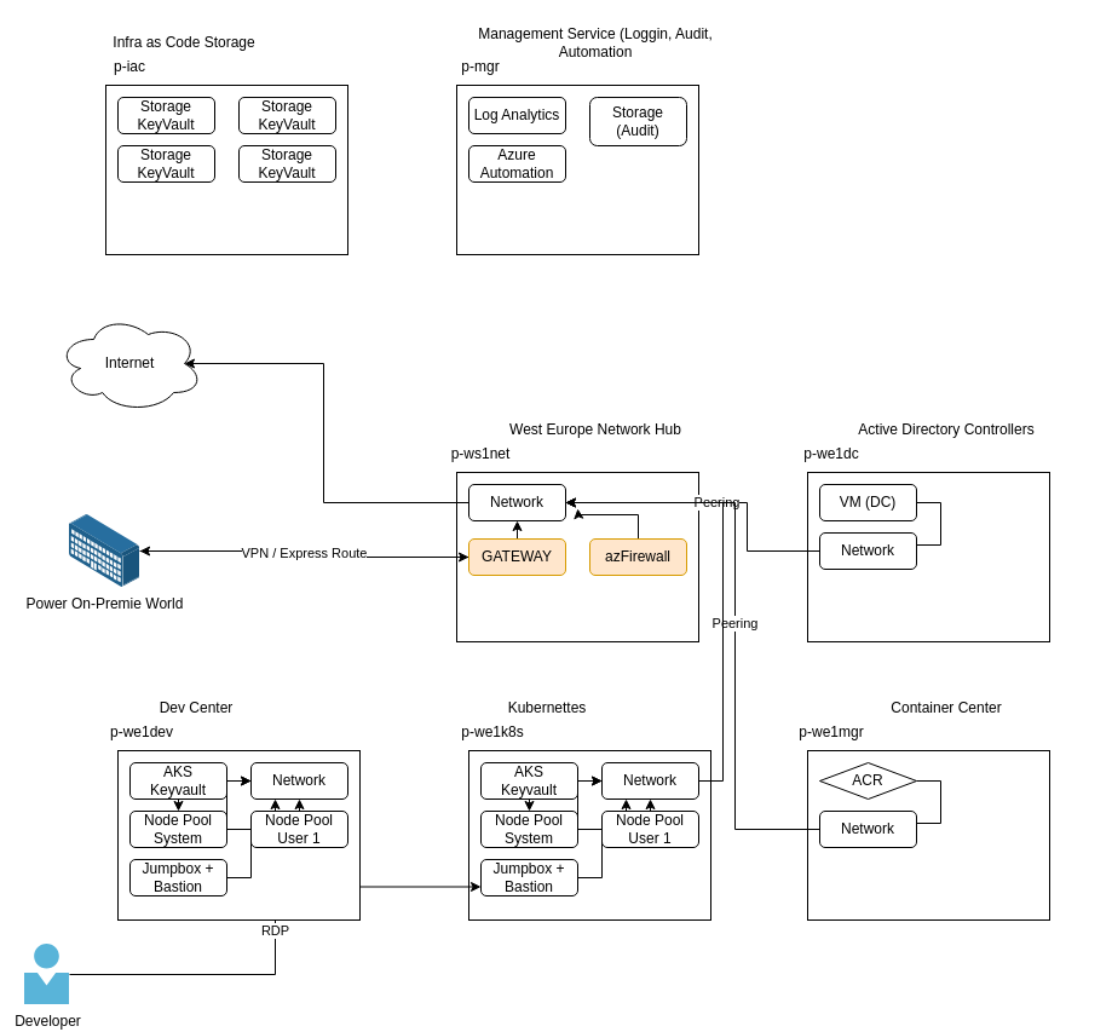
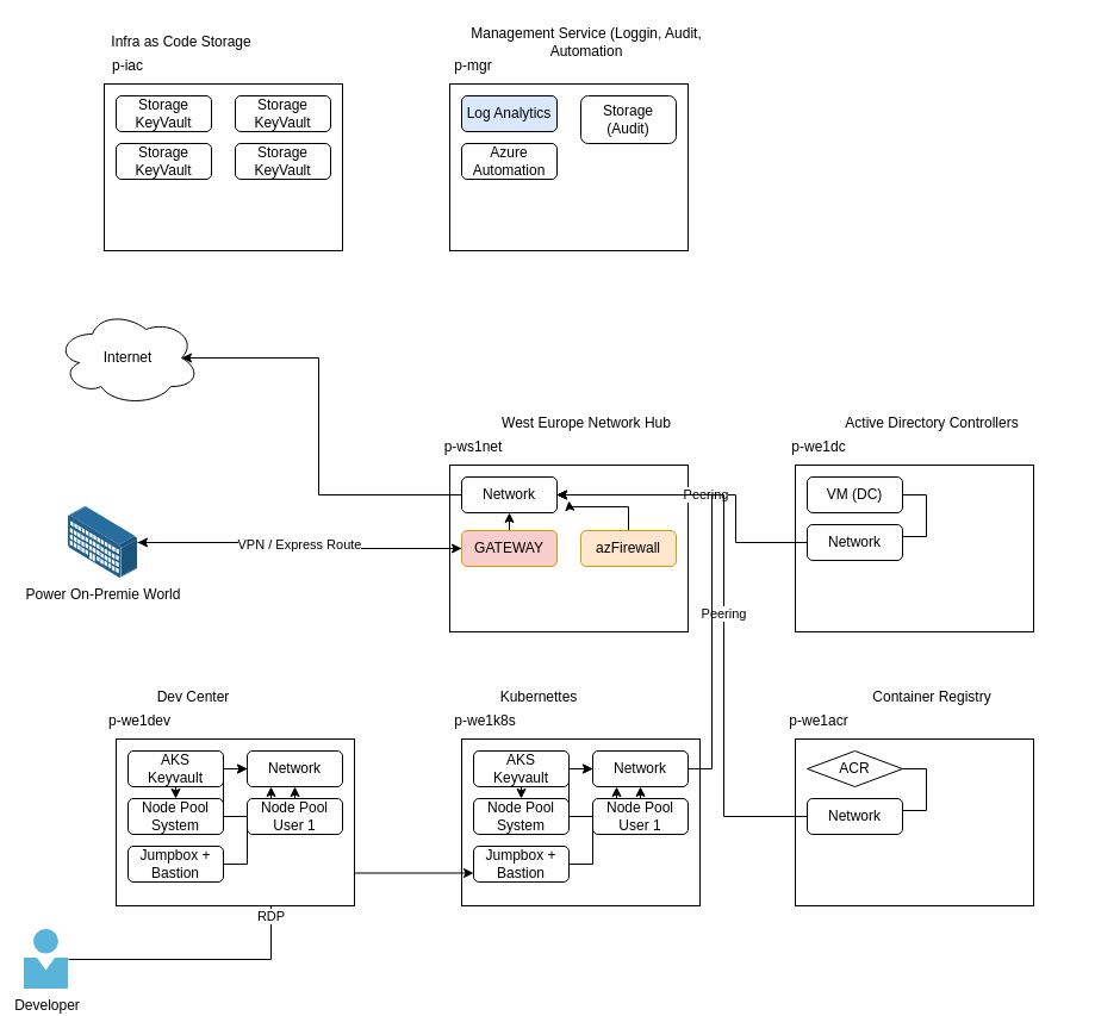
  <mxCell id="0" />
  <mxCell id="1" parent="0" />
  <mxCell id="2" value="" style="rounded=0;whiteSpace=wrap;html=1;" vertex="1" parent="1"><mxGeometry x="87" y="70" width="200" height="140" as="geometry" /></mxCell>
  <mxCell id="3" value="p-iac" style="text;html=1;strokeColor=none;fillColor=none;align=center;verticalAlign=middle;whiteSpace=wrap;rounded=0;" vertex="1" parent="1"><mxGeometry x="77" y="40" width="60" height="30" as="geometry" /></mxCell>
  <mxCell id="4" value="Infra as Code Storage" style="text;html=1;strokeColor=none;fillColor=none;align=center;verticalAlign=middle;whiteSpace=wrap;rounded=0;" vertex="1" parent="1"><mxGeometry x="87" y="20" width="130" height="30" as="geometry" /></mxCell>
  <mxCell id="5" value="Storage&lt;br&gt;KeyVault" style="rounded=1;whiteSpace=wrap;html=1;" vertex="1" parent="1"><mxGeometry x="97" y="80" width="80" height="30" as="geometry" /></mxCell>
  <mxCell id="6" value="Storage&lt;br&gt;KeyVault" style="rounded=1;whiteSpace=wrap;html=1;" vertex="1" parent="1"><mxGeometry x="197" y="80" width="80" height="30" as="geometry" /></mxCell>
  <mxCell id="7" value="Storage&lt;br&gt;KeyVault" style="rounded=1;whiteSpace=wrap;html=1;" vertex="1" parent="1"><mxGeometry x="97" y="120" width="80" height="30" as="geometry" /></mxCell>
  <mxCell id="8" value="Storage&lt;br&gt;KeyVault" style="rounded=1;whiteSpace=wrap;html=1;" vertex="1" parent="1"><mxGeometry x="197" y="120" width="80" height="30" as="geometry" /></mxCell>
  <mxCell id="9" value="" style="rounded=0;whiteSpace=wrap;html=1;" vertex="1" parent="1"><mxGeometry x="377" y="70" width="200" height="140" as="geometry" /></mxCell>
  <mxCell id="10" value="p-mgr" style="text;html=1;strokeColor=none;fillColor=none;align=center;verticalAlign=middle;whiteSpace=wrap;rounded=0;" vertex="1" parent="1"><mxGeometry x="367" y="40" width="60" height="30" as="geometry" /></mxCell>
  <mxCell id="11" value="Management Service (Loggin, Audit, Automation" style="text;html=1;strokeColor=none;fillColor=none;align=center;verticalAlign=middle;whiteSpace=wrap;rounded=0;" vertex="1" parent="1"><mxGeometry x="377" y="20" width="230" height="30" as="geometry" /></mxCell>
- <mxCell id="12" value="Log Analytics" style="rounded=1;whiteSpace=wrap;html=1;" vertex="1" parent="1"><mxGeometry x="387" y="80" width="80" height="30" as="geometry" /></mxCell>
+ <mxCell id="12" value="Log Analytics" style="rounded=1;whiteSpace=wrap;html=1;fillColor=#dae8fc;" vertex="1" parent="1"><mxGeometry x="387" y="80" width="80" height="30" as="geometry" /></mxCell>
  <mxCell id="13" value="Storage (Audit)" style="rounded=1;whiteSpace=wrap;html=1;" vertex="1" parent="1"><mxGeometry x="487" y="80" width="80" height="40" as="geometry" /></mxCell>
  <mxCell id="14" value="Azure Automation" style="rounded=1;whiteSpace=wrap;html=1;" vertex="1" parent="1"><mxGeometry x="387" y="120" width="80" height="30" as="geometry" /></mxCell>
  <mxCell id="15" value="" style="rounded=0;whiteSpace=wrap;html=1;" vertex="1" parent="1"><mxGeometry x="377" y="390" width="200" height="140" as="geometry" /></mxCell>
  <mxCell id="16" value="p-ws1net" style="text;html=1;strokeColor=none;fillColor=none;align=center;verticalAlign=middle;whiteSpace=wrap;rounded=0;" vertex="1" parent="1"><mxGeometry x="367" y="360" width="60" height="30" as="geometry" /></mxCell>
  <mxCell id="17" value="West Europe Network Hub" style="text;html=1;strokeColor=none;fillColor=none;align=center;verticalAlign=middle;whiteSpace=wrap;rounded=0;" vertex="1" parent="1"><mxGeometry x="377" y="340" width="230" height="30" as="geometry" /></mxCell>
  <mxCell id="18" style="edgeStyle=orthogonalEdgeStyle;rounded=0;orthogonalLoop=1;jettySize=auto;html=1;exitX=0;exitY=0.5;exitDx=0;exitDy=0;entryX=0.875;entryY=0.5;entryDx=0;entryDy=0;entryPerimeter=0;" edge="1" parent="1" source="19" target="20"><mxGeometry relative="1" as="geometry"><Array as="points"><mxPoint x="267" y="415" /><mxPoint x="267" y="300" /></Array></mxGeometry></mxCell>
  <mxCell id="19" value="Network" style="rounded=1;whiteSpace=wrap;html=1;" vertex="1" parent="1"><mxGeometry x="387" y="400" width="80" height="30" as="geometry" /></mxCell>
  <mxCell id="20" value="Internet" style="ellipse;shape=cloud;whiteSpace=wrap;html=1;" vertex="1" parent="1"><mxGeometry x="47" y="260" width="120" height="80" as="geometry" /></mxCell>
  <mxCell id="21" value="" style="rounded=0;whiteSpace=wrap;html=1;" vertex="1" parent="1"><mxGeometry x="667" y="390" width="200" height="140" as="geometry" /></mxCell>
  <mxCell id="22" value="p-we1dc" style="text;html=1;strokeColor=none;fillColor=none;align=center;verticalAlign=middle;whiteSpace=wrap;rounded=0;" vertex="1" parent="1"><mxGeometry x="657" y="360" width="60" height="30" as="geometry" /></mxCell>
  <mxCell id="23" value="Active Directory Controllers" style="text;html=1;strokeColor=none;fillColor=none;align=center;verticalAlign=middle;whiteSpace=wrap;rounded=0;" vertex="1" parent="1"><mxGeometry x="667" y="340" width="230" height="30" as="geometry" /></mxCell>
  <mxCell id="24" style="edgeStyle=orthogonalEdgeStyle;rounded=0;orthogonalLoop=1;jettySize=auto;html=1;exitX=1;exitY=0.5;exitDx=0;exitDy=0;" edge="1" parent="1" source="25" target="27"><mxGeometry relative="1" as="geometry" /></mxCell>
  <mxCell id="25" value="VM (DC)" style="rounded=1;whiteSpace=wrap;html=1;" vertex="1" parent="1"><mxGeometry x="677" y="400" width="80" height="30" as="geometry" /></mxCell>
  <mxCell id="26" value="Peering" style="edgeStyle=orthogonalEdgeStyle;rounded=0;orthogonalLoop=1;jettySize=auto;html=1;exitX=0;exitY=0.5;exitDx=0;exitDy=0;entryX=1;entryY=0.5;entryDx=0;entryDy=0;" edge="1" parent="1" source="27" target="19"><mxGeometry relative="1" as="geometry"><Array as="points"><mxPoint x="617" y="455" /><mxPoint x="617" y="415" /></Array></mxGeometry></mxCell>
  <mxCell id="27" value="Network" style="rounded=1;whiteSpace=wrap;html=1;" vertex="1" parent="1"><mxGeometry x="677" y="440" width="80" height="30" as="geometry" /></mxCell>
  <mxCell id="28" value="" style="rounded=0;whiteSpace=wrap;html=1;" vertex="1" parent="1"><mxGeometry x="667" y="620" width="200" height="140" as="geometry" /></mxCell>
- <mxCell id="29" value="p-we1mgr" style="text;html=1;strokeColor=none;fillColor=none;align=center;verticalAlign=middle;whiteSpace=wrap;rounded=0;" vertex="1" parent="1"><mxGeometry x="657" y="590" width="60" height="30" as="geometry" /></mxCell>
- <mxCell id="30" value="Container Center" style="text;html=1;strokeColor=none;fillColor=none;align=center;verticalAlign=middle;whiteSpace=wrap;rounded=0;" vertex="1" parent="1"><mxGeometry x="667" y="570" width="230" height="30" as="geometry" /></mxCell>
+ <mxCell id="29" value="p-we1acr" style="text;html=1;strokeColor=none;fillColor=none;align=center;verticalAlign=middle;whiteSpace=wrap;rounded=0;" vertex="1" parent="1"><mxGeometry x="657" y="590" width="60" height="30" as="geometry" /></mxCell>
+ <mxCell id="30" value="Container Registry" style="text;html=1;strokeColor=none;fillColor=none;align=center;verticalAlign=middle;whiteSpace=wrap;rounded=0;" vertex="1" parent="1"><mxGeometry x="667" y="570" width="230" height="30" as="geometry" /></mxCell>
  <mxCell id="31" style="edgeStyle=orthogonalEdgeStyle;rounded=0;orthogonalLoop=1;jettySize=auto;html=1;exitX=1;exitY=0.5;exitDx=0;exitDy=0;" edge="1" parent="1" source="32" target="34"><mxGeometry relative="1" as="geometry" /></mxCell>
  <mxCell id="32" value="ACR" style="rhombus;whiteSpace=wrap;html=1;" vertex="1" parent="1"><mxGeometry x="677" y="630" width="80" height="30" as="geometry" /></mxCell>
  <mxCell id="33" value="Peering" style="edgeStyle=orthogonalEdgeStyle;rounded=0;orthogonalLoop=1;jettySize=auto;html=1;exitX=0;exitY=0.5;exitDx=0;exitDy=0;entryX=1;entryY=0.5;entryDx=0;entryDy=0;" edge="1" parent="1" source="34" target="19"><mxGeometry relative="1" as="geometry"><Array as="points"><mxPoint x="607" y="685" /><mxPoint x="607" y="415" /></Array></mxGeometry></mxCell>
  <mxCell id="34" value="Network" style="rounded=1;whiteSpace=wrap;html=1;" vertex="1" parent="1"><mxGeometry x="677" y="670" width="80" height="30" as="geometry" /></mxCell>
  <mxCell id="35" value="" style="rounded=0;whiteSpace=wrap;html=1;" vertex="1" parent="1"><mxGeometry x="387" y="620" width="200" height="140" as="geometry" /></mxCell>
  <mxCell id="36" value="p-we1k8s" style="text;html=1;strokeColor=none;fillColor=none;align=center;verticalAlign=middle;whiteSpace=wrap;rounded=0;" vertex="1" parent="1"><mxGeometry x="377" y="590" width="60" height="30" as="geometry" /></mxCell>
  <mxCell id="37" value="Kubernettes" style="text;html=1;strokeColor=none;fillColor=none;align=center;verticalAlign=middle;whiteSpace=wrap;rounded=0;" vertex="1" parent="1"><mxGeometry x="387" y="570" width="130" height="30" as="geometry" /></mxCell>
  <mxCell id="38" style="edgeStyle=orthogonalEdgeStyle;rounded=0;orthogonalLoop=1;jettySize=auto;html=1;exitX=1;exitY=0.5;exitDx=0;exitDy=0;" edge="1" parent="1" source="40" target="42"><mxGeometry relative="1" as="geometry" /></mxCell>
  <mxCell id="39" style="edgeStyle=orthogonalEdgeStyle;rounded=0;orthogonalLoop=1;jettySize=auto;html=1;exitX=0.5;exitY=1;exitDx=0;exitDy=0;entryX=0.5;entryY=0;entryDx=0;entryDy=0;" edge="1" parent="1" source="40" target="44"><mxGeometry relative="1" as="geometry" /></mxCell>
  <mxCell id="40" value="AKS&lt;br&gt;Keyvault" style="rounded=1;whiteSpace=wrap;html=1;" vertex="1" parent="1"><mxGeometry x="397" y="630" width="80" height="30" as="geometry" /></mxCell>
  <mxCell id="41" style="edgeStyle=orthogonalEdgeStyle;rounded=0;orthogonalLoop=1;jettySize=auto;html=1;exitX=1;exitY=0.5;exitDx=0;exitDy=0;entryX=1;entryY=0.5;entryDx=0;entryDy=0;" edge="1" parent="1" source="42" target="19"><mxGeometry relative="1" as="geometry"><Array as="points"><mxPoint x="597" y="645" /><mxPoint x="597" y="415" /></Array></mxGeometry></mxCell>
  <mxCell id="42" value="Network" style="rounded=1;whiteSpace=wrap;html=1;" vertex="1" parent="1"><mxGeometry x="497" y="630" width="80" height="30" as="geometry" /></mxCell>
  <mxCell id="43" style="edgeStyle=orthogonalEdgeStyle;rounded=0;orthogonalLoop=1;jettySize=auto;html=1;exitX=1;exitY=0.5;exitDx=0;exitDy=0;" edge="1" parent="1" source="44" target="42"><mxGeometry relative="1" as="geometry" /></mxCell>
  <mxCell id="44" value="Node Pool System" style="rounded=1;whiteSpace=wrap;html=1;" vertex="1" parent="1"><mxGeometry x="397" y="670" width="80" height="30" as="geometry" /></mxCell>
  <mxCell id="45" style="edgeStyle=orthogonalEdgeStyle;rounded=0;orthogonalLoop=1;jettySize=auto;html=1;exitX=0.5;exitY=0;exitDx=0;exitDy=0;entryX=0.25;entryY=1;entryDx=0;entryDy=0;" edge="1" parent="1" source="46" target="42"><mxGeometry relative="1" as="geometry" /></mxCell>
  <mxCell id="46" value="Node Pool User 1" style="rounded=1;whiteSpace=wrap;html=1;" vertex="1" parent="1"><mxGeometry x="497" y="670" width="80" height="30" as="geometry" /></mxCell>
  <mxCell id="47" style="edgeStyle=orthogonalEdgeStyle;rounded=0;orthogonalLoop=1;jettySize=auto;html=1;entryX=0;entryY=0.5;entryDx=0;entryDy=0;" edge="1" parent="1" source="48" target="42"><mxGeometry relative="1" as="geometry" /></mxCell>
  <mxCell id="48" value="Jumpbox + Bastion" style="rounded=1;whiteSpace=wrap;html=1;" vertex="1" parent="1"><mxGeometry x="397" y="710" width="80" height="30" as="geometry" /></mxCell>
  <mxCell id="49" value="RDP" style="edgeStyle=orthogonalEdgeStyle;rounded=0;orthogonalLoop=1;jettySize=auto;html=1;entryX=0;entryY=0.75;entryDx=0;entryDy=0;" edge="1" parent="1" source="50" target="48"><mxGeometry relative="1" as="geometry" /></mxCell>
  <mxCell id="50" value="Developer" style="sketch=0;aspect=fixed;html=1;points=[];align=center;image;fontSize=12;image=img/lib/mscae/Person.svg;" vertex="1" parent="1"><mxGeometry x="20" y="780" width="37" height="50" as="geometry" /></mxCell>
  <mxCell id="51" style="edgeStyle=orthogonalEdgeStyle;rounded=0;orthogonalLoop=1;jettySize=auto;html=1;exitX=0.5;exitY=0;exitDx=0;exitDy=0;entryX=0.5;entryY=1;entryDx=0;entryDy=0;" edge="1" parent="1" source="53" target="19"><mxGeometry relative="1" as="geometry" /></mxCell>
  <mxCell id="52" style="edgeStyle=orthogonalEdgeStyle;rounded=0;orthogonalLoop=1;jettySize=auto;html=1;" edge="1" parent="1" source="53" target="57"><mxGeometry relative="1" as="geometry" /></mxCell>
- <mxCell id="53" value="GATEWAY" style="rounded=1;whiteSpace=wrap;html=1;fillColor=#ffe6cc;strokeColor=#d79b00;" vertex="1" parent="1"><mxGeometry x="387" y="445" width="80" height="30" as="geometry" /></mxCell>
+ <mxCell id="53" value="GATEWAY" style="rounded=1;whiteSpace=wrap;html=1;fillColor=#f8cecc;strokeColor=#d79b00;" vertex="1" parent="1"><mxGeometry x="387" y="445" width="80" height="30" as="geometry" /></mxCell>
  <mxCell id="54" style="edgeStyle=orthogonalEdgeStyle;rounded=0;orthogonalLoop=1;jettySize=auto;html=1;exitX=0.5;exitY=0;exitDx=0;exitDy=0;" edge="1" parent="1" source="55"><mxGeometry relative="1" as="geometry"><mxPoint x="477" y="420" as="targetPoint" /></mxGeometry></mxCell>
  <mxCell id="55" value="azFirewall" style="rounded=1;whiteSpace=wrap;html=1;fillColor=#ffe6cc;strokeColor=#d79b00;" vertex="1" parent="1"><mxGeometry x="487" y="445" width="80" height="30" as="geometry" /></mxCell>
  <mxCell id="56" value="VPN / Express Route" style="edgeStyle=orthogonalEdgeStyle;rounded=0;orthogonalLoop=1;jettySize=auto;html=1;" edge="1" parent="1" source="57" target="53"><mxGeometry relative="1" as="geometry" /></mxCell>
  <mxCell id="57" value="Power On-Premie World" style="points=[];aspect=fixed;html=1;align=center;shadow=0;dashed=0;image;image=img/lib/allied_telesis/buildings/Long_Building.svg;" vertex="1" parent="1"><mxGeometry x="57" y="425" width="58.06" height="60" as="geometry" /></mxCell>
  <mxCell id="58" value="" style="rounded=0;whiteSpace=wrap;html=1;" vertex="1" parent="1"><mxGeometry x="97" y="620" width="200" height="140" as="geometry" /></mxCell>
  <mxCell id="59" value="p-we1dev" style="text;html=1;strokeColor=none;fillColor=none;align=center;verticalAlign=middle;whiteSpace=wrap;rounded=0;" vertex="1" parent="1"><mxGeometry x="87" y="590" width="60" height="30" as="geometry" /></mxCell>
  <mxCell id="60" value="Dev Center" style="text;html=1;strokeColor=none;fillColor=none;align=center;verticalAlign=middle;whiteSpace=wrap;rounded=0;" vertex="1" parent="1"><mxGeometry x="97" y="570" width="130" height="30" as="geometry" /></mxCell>
  <mxCell id="61" style="edgeStyle=orthogonalEdgeStyle;rounded=0;orthogonalLoop=1;jettySize=auto;html=1;exitX=1;exitY=0.5;exitDx=0;exitDy=0;" edge="1" parent="1" source="63" target="64"><mxGeometry relative="1" as="geometry" /></mxCell>
  <mxCell id="62" style="edgeStyle=orthogonalEdgeStyle;rounded=0;orthogonalLoop=1;jettySize=auto;html=1;exitX=0.5;exitY=1;exitDx=0;exitDy=0;entryX=0.5;entryY=0;entryDx=0;entryDy=0;" edge="1" parent="1" source="63" target="66"><mxGeometry relative="1" as="geometry" /></mxCell>
  <mxCell id="63" value="AKS&lt;br&gt;Keyvault" style="rounded=1;whiteSpace=wrap;html=1;" vertex="1" parent="1"><mxGeometry x="107" y="630" width="80" height="30" as="geometry" /></mxCell>
  <mxCell id="64" value="Network" style="rounded=1;whiteSpace=wrap;html=1;" vertex="1" parent="1"><mxGeometry x="207" y="630" width="80" height="30" as="geometry" /></mxCell>
  <mxCell id="65" style="edgeStyle=orthogonalEdgeStyle;rounded=0;orthogonalLoop=1;jettySize=auto;html=1;exitX=1;exitY=0.5;exitDx=0;exitDy=0;" edge="1" parent="1" source="66" target="64"><mxGeometry relative="1" as="geometry" /></mxCell>
  <mxCell id="66" value="Node Pool System" style="rounded=1;whiteSpace=wrap;html=1;" vertex="1" parent="1"><mxGeometry x="107" y="670" width="80" height="30" as="geometry" /></mxCell>
  <mxCell id="67" style="edgeStyle=orthogonalEdgeStyle;rounded=0;orthogonalLoop=1;jettySize=auto;html=1;exitX=0.5;exitY=0;exitDx=0;exitDy=0;entryX=0.25;entryY=1;entryDx=0;entryDy=0;" edge="1" parent="1" source="68" target="64"><mxGeometry relative="1" as="geometry" /></mxCell>
  <mxCell id="68" value="Node Pool User 1" style="rounded=1;whiteSpace=wrap;html=1;" vertex="1" parent="1"><mxGeometry x="207" y="670" width="80" height="30" as="geometry" /></mxCell>
  <mxCell id="69" style="edgeStyle=orthogonalEdgeStyle;rounded=0;orthogonalLoop=1;jettySize=auto;html=1;entryX=0;entryY=0.5;entryDx=0;entryDy=0;" edge="1" parent="1" source="70" target="64"><mxGeometry relative="1" as="geometry" /></mxCell>
  <mxCell id="70" value="Jumpbox + Bastion" style="rounded=1;whiteSpace=wrap;html=1;" vertex="1" parent="1"><mxGeometry x="107" y="710" width="80" height="30" as="geometry" /></mxCell>
